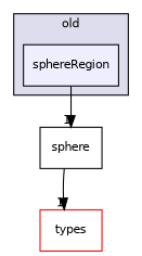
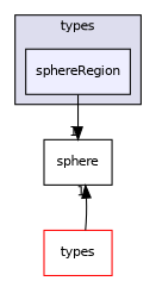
  digraph {
    compound=true
    node [fontname=Helvetica fontsize=10 shape=box style=filled]
    edge [headlabel=1 labeldistance=1.5 labelfontname=Helvetica labelfontsize=10]
    n1 [fillcolor="#eeeeff" label=sphereRegion pencolor=black]
    n2 [label=sphere style=""]
    n3 [color=red fillcolor=white label=types]
    subgraph cluster_1 {
      bgcolor="#ddddee"
      fontname=Helvetica
      fontsize=10
-     label=old
+     label=types
      pencolor=black
      n1
    }
    n1 -> n2
-   n2 -> n3
+   n3 -> n2
  }
